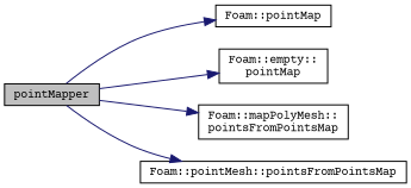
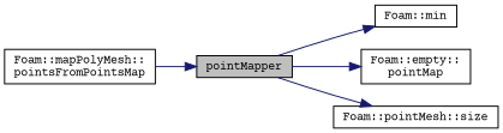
  digraph {
    fontname="Courier Prime"
    rankdir=LR
    node [color=black fontname="Courier Prime" fontsize=10 shape=record]
    edge [color=midnightblue fontname="Courier Prime" fontsize=10 labelfontname=FreeSans labelfontsize=10 style=solid]
    n1 [fillcolor=grey75 fontcolor=black height=0.2 label=pointMapper style=filled width=0.4]
-   n2 [height=0.2 label="Foam::pointMap" width=0.4]
+   n2 [height=0.2 label="Foam::min" width=0.4]
    n3 [height=0.2 label="Foam::empty::\lpointMap" width=0.4]
    n4 [height=0.2 label="Foam::mapPolyMesh::\lpointsFromPointsMap" width=0.4]
-   n5 [height=0.2 label="Foam::pointMesh::pointsFromPointsMap" width=0.4]
+   n5 [height=0.2 label="Foam::pointMesh::size" width=0.4]
    n1 -> n2
    n1 -> n3
-   n1 -> n4
+   n4 -> n1
    n1 -> n5
  }
